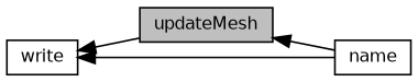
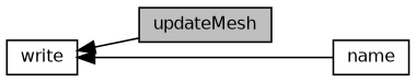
  digraph {
    rankdir=LR
    node [color=black fontname=Helvetica fontsize=10 shape=record]
    edge [color=black dir=back fontname=Helvetica fontsize=10 labelfontname=Helvetica labelfontsize=10 style=solid]
    n1 [fillcolor=grey75 fontcolor=black height=0.2 label=updateMesh style=filled width=0.4]
    n2 [height=0.2 label=name width=0.4]
    n3 [height=0.2 label=write width=0.4]
-   n1 -> n2
    n3 -> n1
    n3 -> n2
  }
